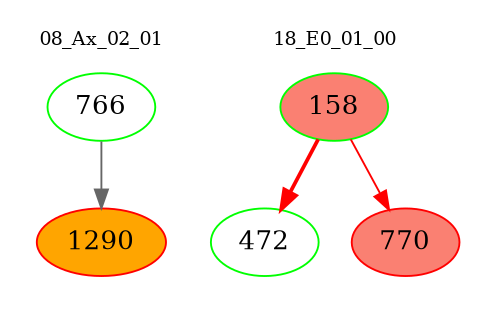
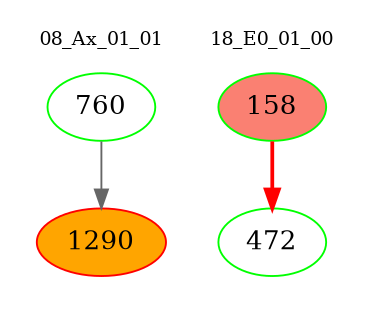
  digraph {
    node [color=green fillcolor=white style=filled]
    edge [color=red style=solid]
-   n1 [label=766]
+   n1 [label=760]
    n2 [color=red fillcolor=orange label=1290]
    n3 [fillcolor=salmon label=158]
    n4 [label=472]
-   n5 [color=red fillcolor=salmon label=770]
    subgraph cluster_1 {
      color=white
      fontsize=10
-     label="08_Ax_02_01"
+     label="08_Ax_01_01"
      n1
      n2
    }
    subgraph cluster_2 {
      color=white
      fontsize=10
      label="18_E0_01_00"
      n3
      n4
-     n5
    }
    n1 -> n2 [color=gray40]
    n3 -> n4 [style=bold]
-   n3 -> n5
  }
